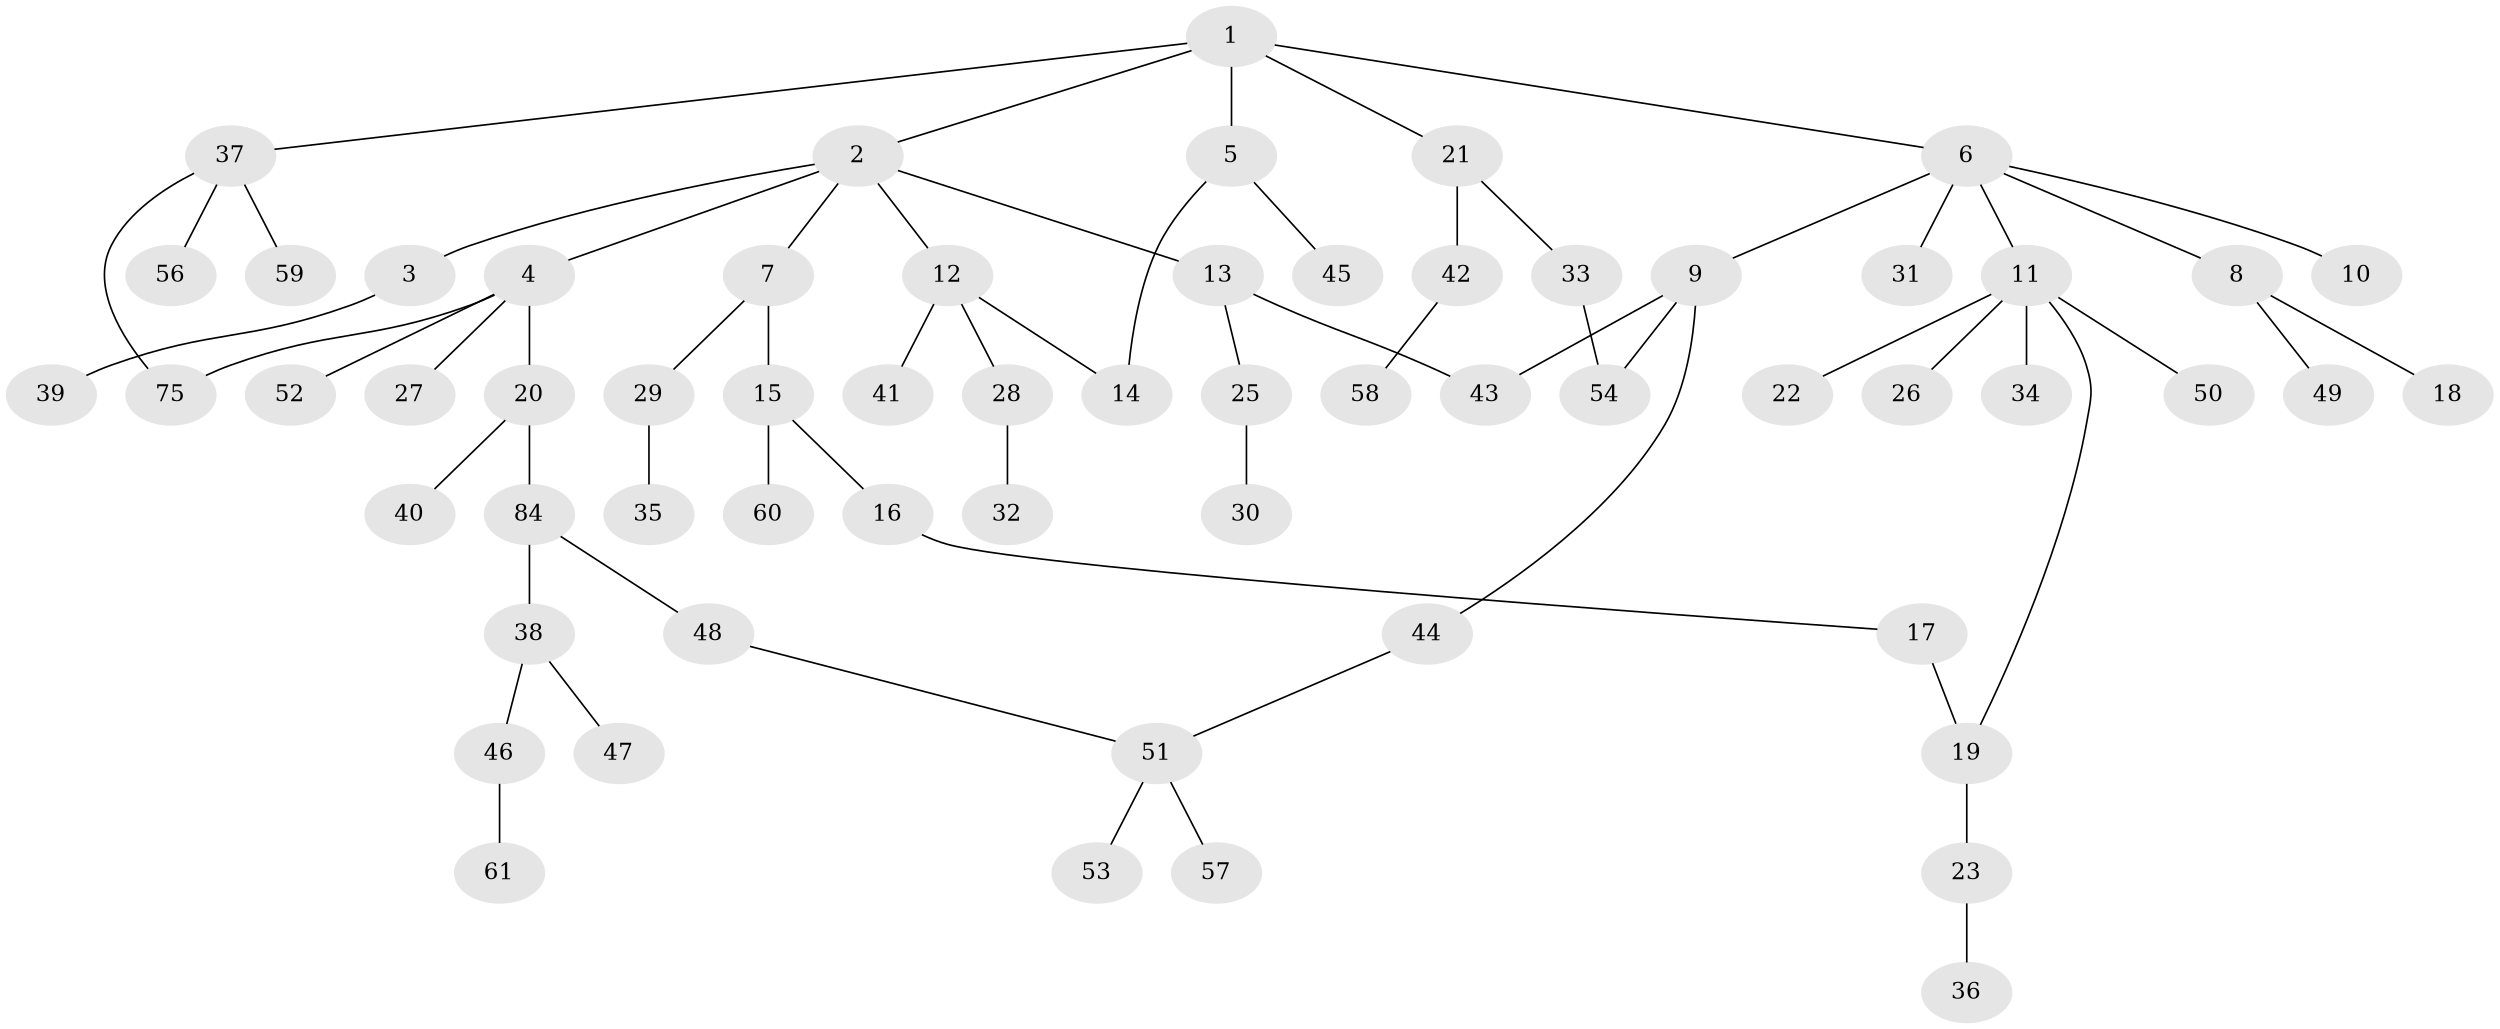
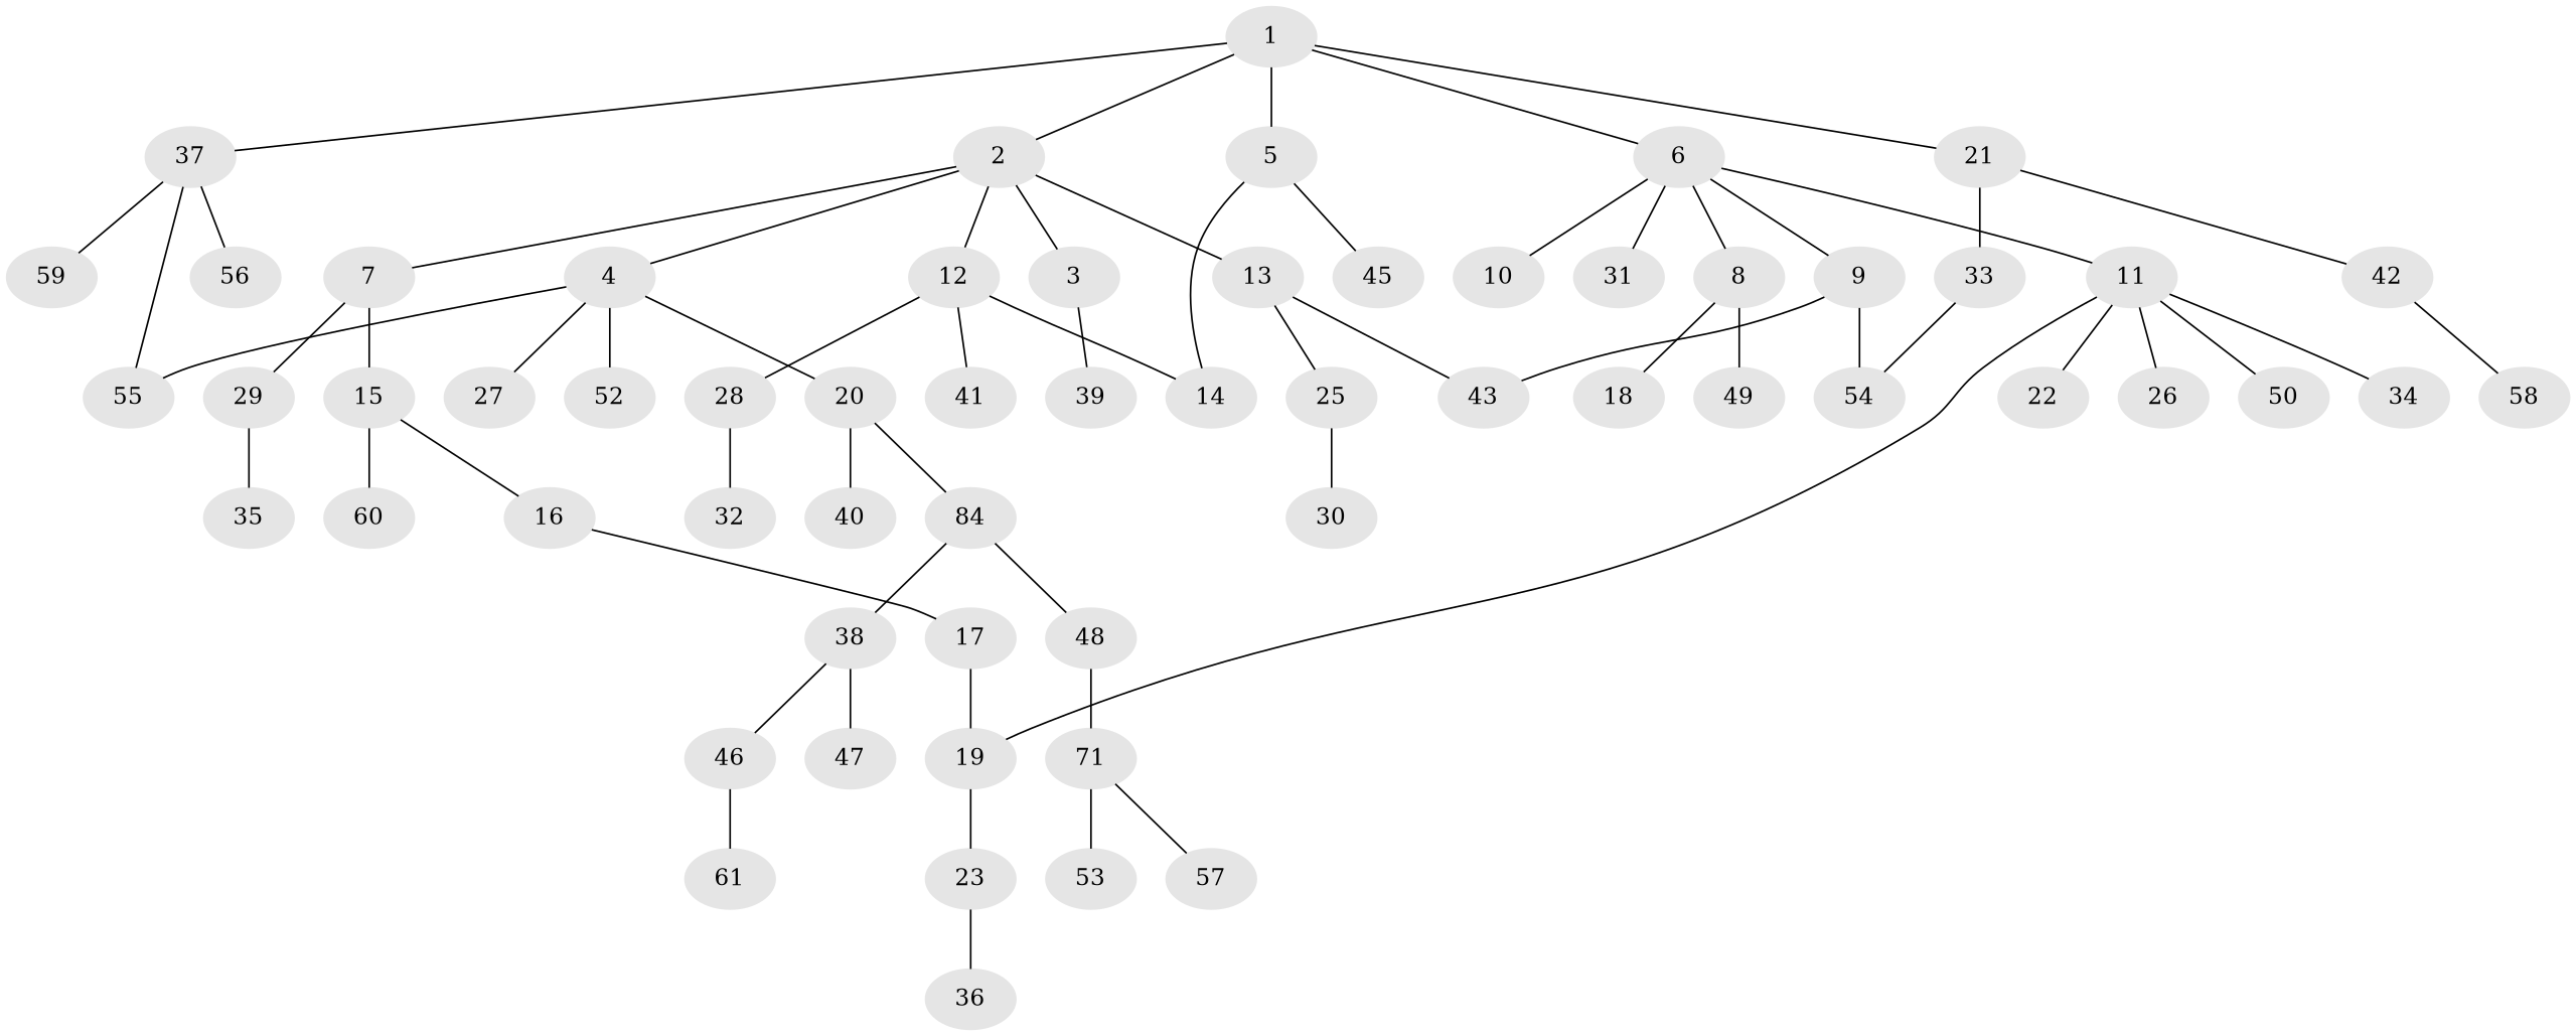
  graph {
    node [color=gray90 style=filled]
    1
    2
    5
    6
    21
    37
    3
    4
    7
    12
    13
    14
    45
    8
    9
    10
    11
    31
    33
    42
-   55 [label=75]
+   55
    56
    59
    39
    20
    27
    52
    15
    29
    28
    41
    43
    25
    n34 [label=84]
    40
    18
    49
-   44
    54
    19
    22
    26
    34
    50
    16
    60
    35
-   51
+   51 [label=71]
    23
    32
    30
    17
    36
    38
    48
    58
    46
    47
    61
    53
    57
    1 -- 2
    1 -- 5
    1 -- 6
    1 -- 21
    1 -- 37
    2 -- 3
    2 -- 4
    2 -- 7
    2 -- 12
    2 -- 13
    5 -- 14
    5 -- 45
    6 -- 8
    6 -- 9
    6 -- 10
    6 -- 11
    6 -- 31
    21 -- 33
    21 -- 42
    37 -- 55
    37 -- 56
    37 -- 59
    3 -- 39
    4 -- 55
    4 -- 20
    4 -- 27
    4 -- 52
    7 -- 15
    7 -- 29
    12 -- 14
    12 -- 28
    12 -- 41
    13 -- 43
    13 -- 25
    8 -- 18
    8 -- 49
    9 -- 43
-   9 -- 44
    9 -- 54
    11 -- 19
    11 -- 22
    11 -- 26
    11 -- 34
    11 -- 50
    33 -- 54
    42 -- 58
    20 -- n34
    20 -- 40
    15 -- 16
    15 -- 60
    29 -- 35
    28 -- 32
    25 -- 30
    n34 -- 38
    n34 -- 48
-   44 -- 51
    19 -- 23
    16 -- 17
    51 -- 53
    51 -- 57
    23 -- 36
    17 -- 19
    38 -- 46
    38 -- 47
    48 -- 51
    46 -- 61
  }
